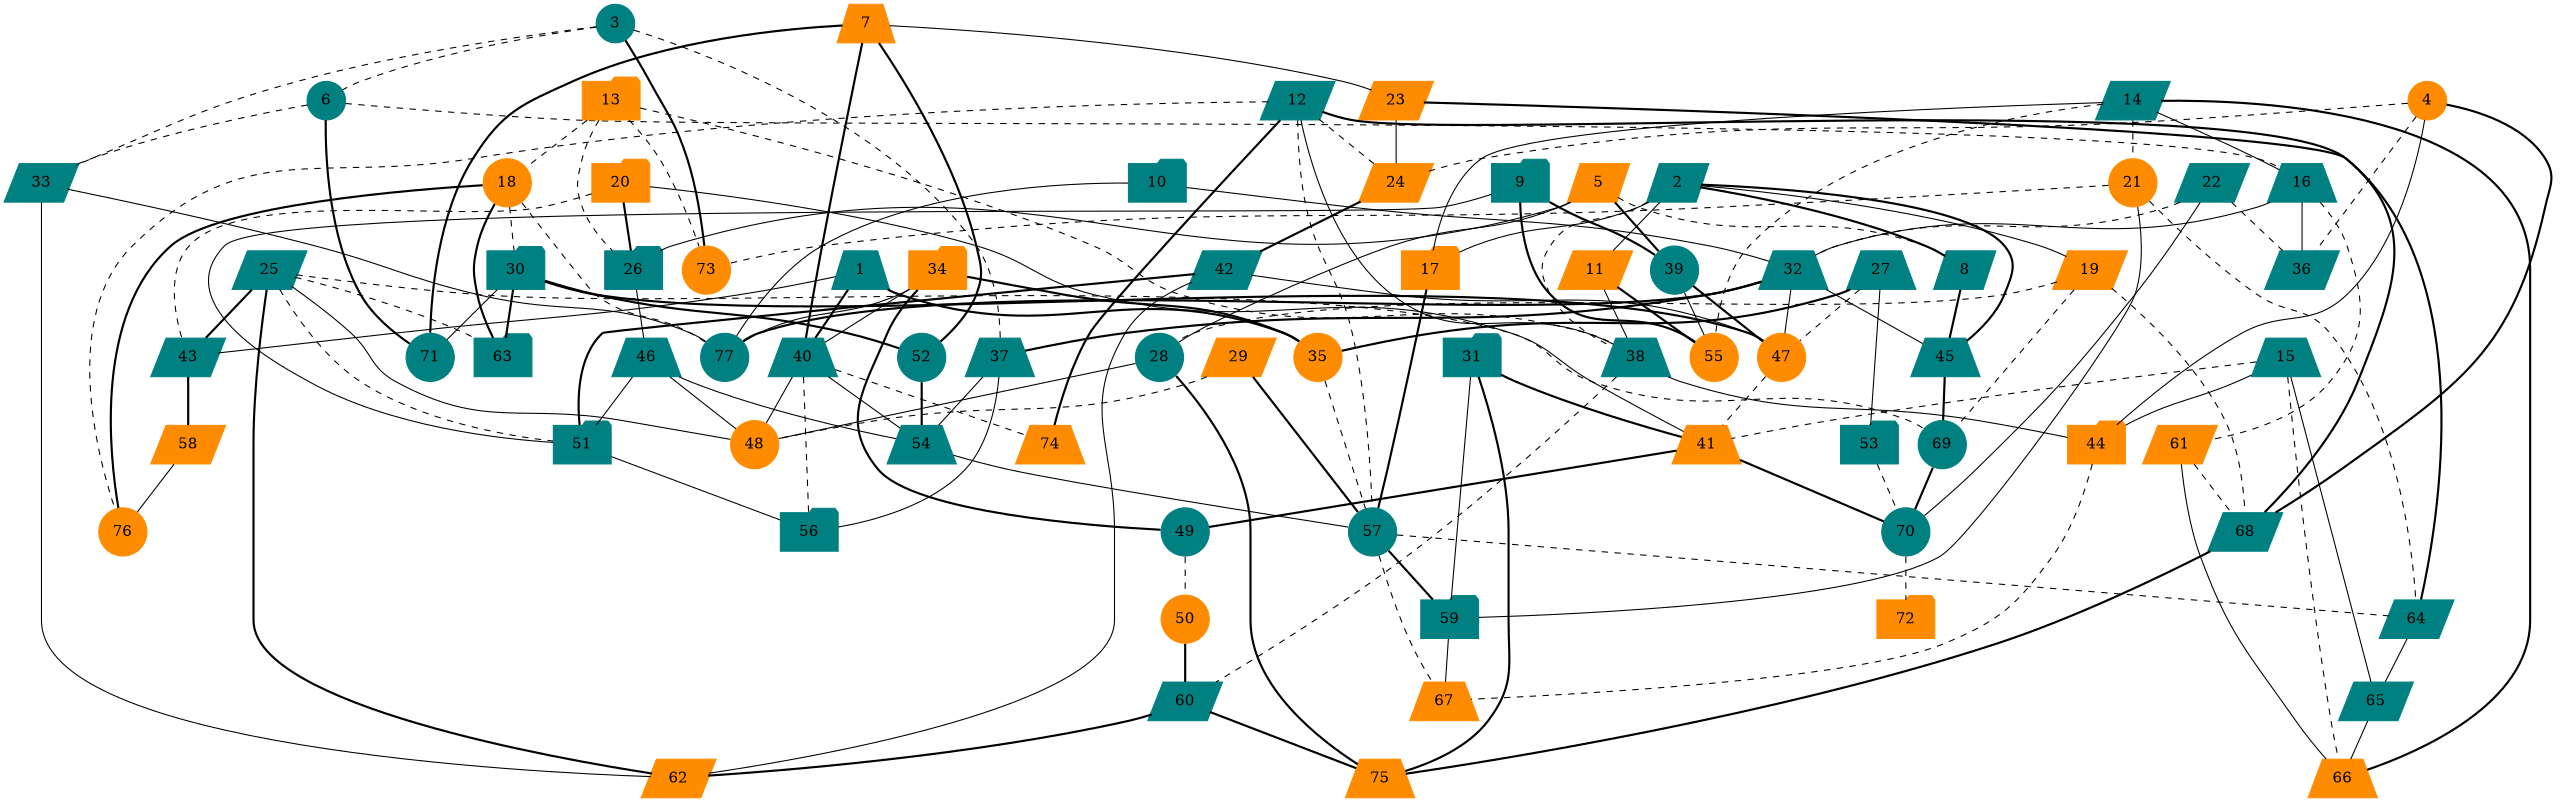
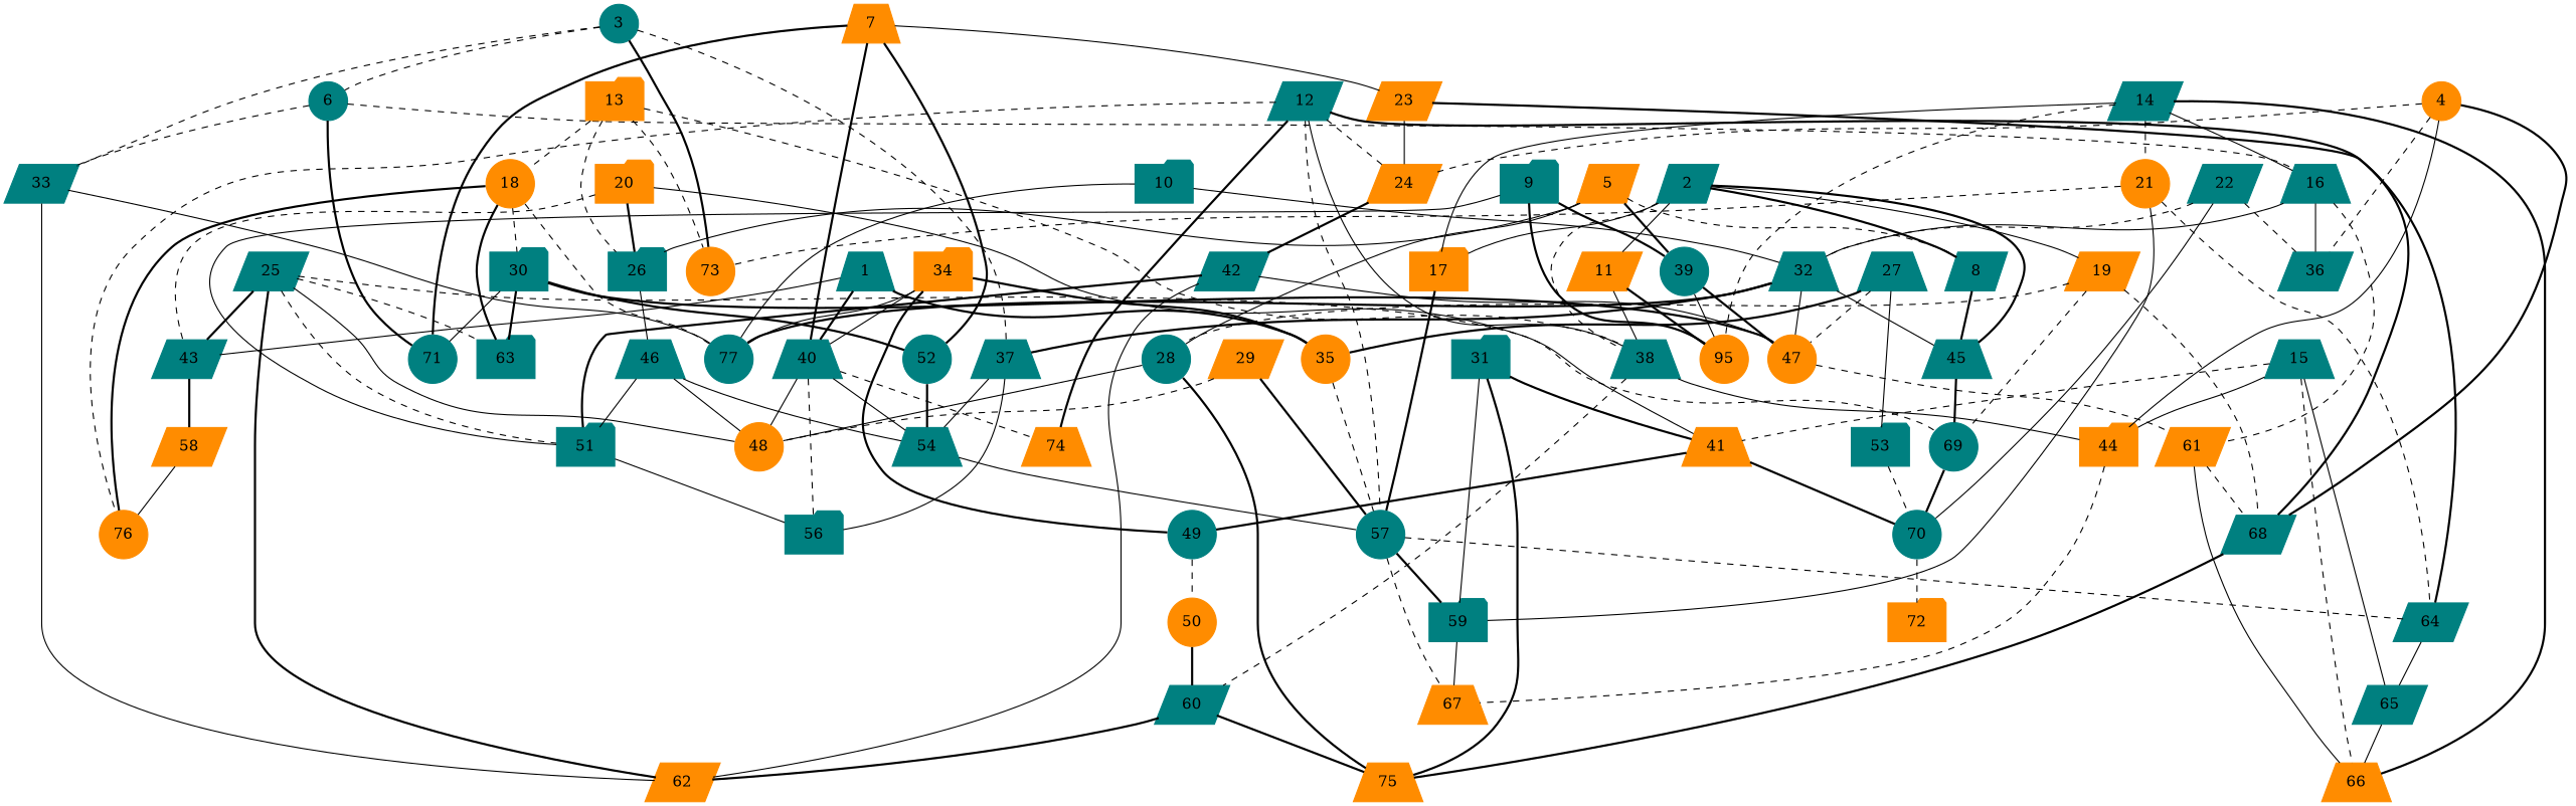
  graph {
    node [color=teal shape=parallelogram style=filled]
    edge [style=solid]
    1 [shape=trapezium]
    35 [color=darkorange shape=circle]
    40 [shape=trapezium]
    43
    57 [shape=circle]
    74 [color=darkorange shape=trapezium]
    48 [color=darkorange shape=circle]
    54 [shape=trapezium]
    56 [shape=folder]
    58 [color=darkorange]
    2
    8
    11 [color=darkorange]
    17 [color=darkorange shape=folder]
    19 [color=darkorange]
    38 [shape=trapezium]
    45 [shape=trapezium]
-   55 [color=darkorange shape=circle]
+   55 [color=darkorange shape=circle label=95]
    68
    28 [shape=circle]
    69 [shape=circle]
    44 [color=darkorange shape=folder]
    60
    3 [shape=circle]
    6 [shape=circle]
    33
    37 [shape=trapezium]
    73 [color=darkorange shape=circle]
    16 [shape=trapezium]
    71 [shape=circle]
    77 [shape=circle]
    62 [color=darkorange]
    4 [color=darkorange shape=circle]
    24 [color=darkorange]
    36
    42
    67 [color=darkorange shape=trapezium]
    75 [color=darkorange shape=trapezium]
    5 [color=darkorange]
    26 [shape=folder]
    39 [shape=circle]
    46 [shape=trapezium]
    47 [color=darkorange shape=circle]
    32 [shape=trapezium]
    61 [color=darkorange]
    7 [color=darkorange shape=trapezium]
    23 [color=darkorange]
    52 [shape=circle]
    9 [shape=folder]
    51 [shape=folder]
    10 [shape=folder]
    12
    64
    76 [color=darkorange shape=circle]
    59 [shape=folder]
    65
    13 [color=darkorange shape=folder]
    18 [color=darkorange shape=circle]
    30 [shape=folder]
    63 [shape=folder]
    14
    21 [color=darkorange shape=circle]
    66 [color=darkorange shape=trapezium]
    15 [shape=trapezium]
    41 [color=darkorange shape=trapezium]
    70 [shape=circle]
    49 [shape=circle]
    20 [color=darkorange shape=folder]
    29 [color=darkorange]
    22
    72 [color=darkorange shape=folder]
    25
    27 [shape=trapezium]
    53 [shape=folder]
    31 [shape=folder]
    34 [color=darkorange shape=folder]
    50 [color=darkorange shape=circle]
    1 -- 35 [style=bold]
    1 -- 40 [style=bold]
    1 -- 43
    35 -- 57 [style=dashed]
    40 -- 74 [style=dashed]
    40 -- 48
    40 -- 54
    40 -- 56 [style=dashed]
    43 -- 58 [style=bold]
    57 -- 67 [style=dashed]
    57 -- 64 [style=dashed]
    57 -- 59 [style=bold]
    54 -- 57
    58 -- 76
    2 -- 8 [style=bold]
    2 -- 11
    2 -- 17
    2 -- 19
    2 -- 38 [style=dashed]
    2 -- 45 [style=bold]
    8 -- 45 [style=bold]
    11 -- 38
    11 -- 55 [style=bold]
    17 -- 57 [style=bold]
    19 -- 68 [style=dashed]
    19 -- 28 [style=dashed]
    19 -- 69 [style=dashed]
    38 -- 44
    38 -- 60 [style=dashed]
    45 -- 69 [style=bold]
    68 -- 75 [style=bold]
    28 -- 48
    28 -- 75 [style=bold]
    69 -- 70 [style=bold]
    44 -- 67 [style=dashed]
    60 -- 62 [style=bold]
    60 -- 75 [style=bold]
    3 -- 6 [style=dashed]
    3 -- 33 [style=dashed]
    3 -- 37 [style=dashed]
    3 -- 73 [style=bold]
    6 -- 33 [style=dashed]
    6 -- 16 [style=dashed]
    6 -- 71 [style=bold]
    33 -- 77
    33 -- 62
    37 -- 54
    37 -- 56
    16 -- 36
    16 -- 32
    16 -- 61 [style=dashed]
    4 -- 68 [style=bold]
    4 -- 44
    4 -- 24 [style=dashed]
    4 -- 36 [style=dashed]
    24 -- 42 [style=bold]
    42 -- 62
    42 -- 47
    42 -- 51 [style=bold]
    5 -- 8 [style=dashed]
    5 -- 28
    5 -- 26
    5 -- 39 [style=bold]
    26 -- 46
    39 -- 55
    39 -- 47 [style=bold]
    46 -- 48
    46 -- 54
    46 -- 51
-   47 -- 41 [style=dashed]
+   47 -- 61 [style=dashed]
    32 -- 45
    32 -- 37 [style=bold]
    32 -- 77 [style=bold]
    32 -- 47
    61 -- 68 [style=dashed]
    61 -- 66
    7 -- 40 [style=bold]
    7 -- 71 [style=bold]
    7 -- 23
    7 -- 52 [style=bold]
    23 -- 68 [style=bold]
    23 -- 24
    52 -- 54 [style=bold]
    9 -- 55 [style=bold]
    9 -- 39 [style=bold]
    9 -- 51
    51 -- 56
    10 -- 77
    10 -- 32
    12 -- 57 [style=dashed]
    12 -- 74 [style=bold]
    12 -- 38
    12 -- 24 [style=dashed]
    12 -- 64 [style=bold]
    12 -- 76 [style=dashed]
    64 -- 65
    59 -- 67
    65 -- 66
    13 -- 38 [style=dashed]
    13 -- 73 [style=dashed]
    13 -- 26 [style=dashed]
    13 -- 18 [style=dashed]
    18 -- 77 [style=dashed]
    18 -- 76 [style=bold]
    18 -- 30 [style=dashed]
    18 -- 63 [style=bold]
    30 -- 71
    30 -- 47 [style=bold]
    30 -- 52 [style=bold]
    30 -- 63 [style=bold]
    14 -- 17
    14 -- 55 [style=dashed]
    14 -- 16
    14 -- 21 [style=dashed]
    14 -- 66 [style=bold]
    21 -- 73 [style=dashed]
    21 -- 64 [style=dashed]
    21 -- 59
    15 -- 44
    15 -- 65
    15 -- 66 [style=dashed]
    15 -- 41 [style=dashed]
    41 -- 70 [style=bold]
    41 -- 49 [style=bold]
    70 -- 72 [style=dashed]
    49 -- 50 [style=dashed]
    20 -- 43 [style=dashed]
    20 -- 26 [style=bold]
    20 -- 41
    29 -- 57 [style=bold]
    29 -- 48 [style=dashed]
    22 -- 36 [style=dashed]
    22 -- 32 [style=dashed]
    22 -- 70
    25 -- 43 [style=bold]
    25 -- 48
    25 -- 69 [style=dashed]
    25 -- 62 [style=bold]
    25 -- 51 [style=dashed]
    25 -- 63 [style=dashed]
    27 -- 35 [style=bold]
    27 -- 47 [style=dashed]
    27 -- 53
    53 -- 70 [style=dashed]
    31 -- 75 [style=bold]
    31 -- 59
    31 -- 41 [style=bold]
    34 -- 35 [style=bold]
    34 -- 40
    34 -- 77
    34 -- 49 [style=bold]
    50 -- 60 [style=bold]
  }
